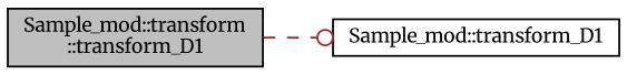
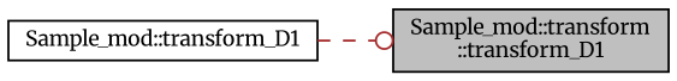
  digraph {
    rankdir=LR
    fontname=Merriweather
    node [color=black fontname=Merriweather fontsize=10 shape=record style=filled]
    n1 [fillcolor=grey75 fontcolor=black height=0.2 label="Sample_mod::transform\l::transform_D1" width=0.4]
    n2 [fillcolor=white height=0.2 label="Sample_mod::transform_D1" width=0.4]
-   n1 -> n2 [color=brown fontname=Merriweather fontsize=10 labelfontname=Helvetica labelfontsize=10 style=dashed arrowhead=odot]
+   n2 -> n1 [color=brown fontname=Merriweather fontsize=10 labelfontname=Helvetica labelfontsize=10 style=dashed arrowhead=odot]
  }
